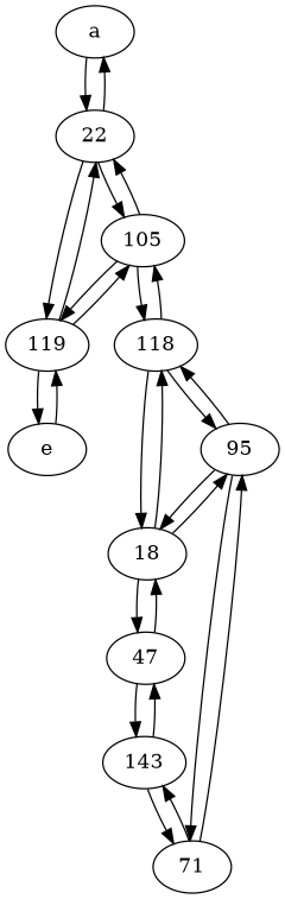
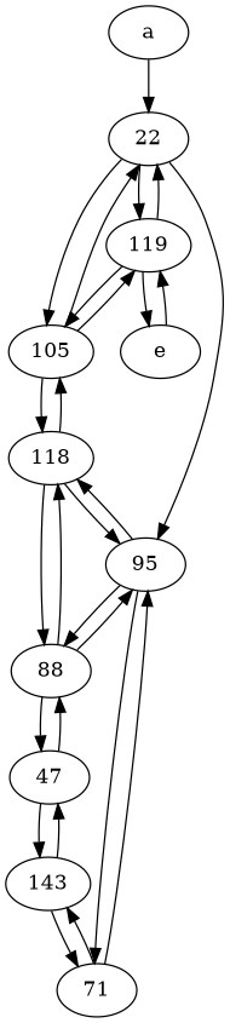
  digraph {
    a
    22
    119
    105
-   88 [label=18]
+   88
    118
    95
    47
    71
    143
    e
    a -> 22
-   22 -> a
+   22 -> 95
    22 -> 119
    22 -> 105
    119 -> 22
    119 -> 105
    119 -> e
    105 -> 22
    105 -> 119
    105 -> 118
    88 -> 118
    88 -> 95
    88 -> 47
    118 -> 105
    118 -> 88
    118 -> 95
    95 -> 88
    95 -> 118
    95 -> 71
    47 -> 88
    47 -> 143
    71 -> 95
    71 -> 143
    143 -> 47
    143 -> 71
    e -> 119
  }
